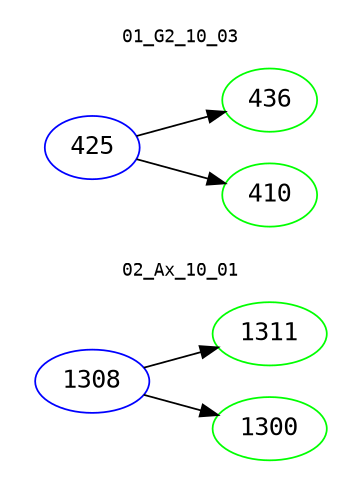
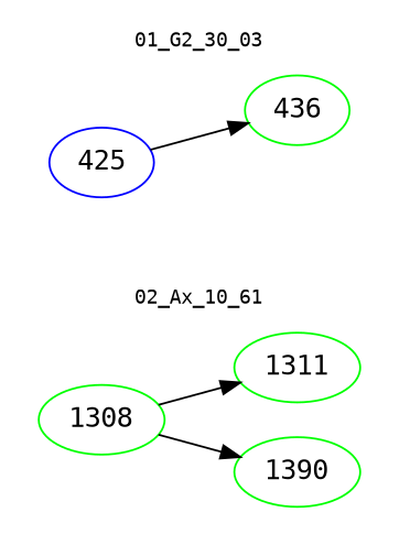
  digraph {
    fontname="DejaVu Sans Mono"
    rankdir=LR
    node [color=green fontname="DejaVu Sans Mono"]
    edge [color=black fontname="DejaVu Sans Mono"]
-   n1 [color=blue label=1308]
-   n2 [label=1300]
+   n1 [label=1308]
+   n2 [label=1390]
    n3 [label=1311]
    n4 [color=blue label=425]
-   n5 [label=410]
    n6 [label=436]
    subgraph cluster_1 {
      color=white
      fontsize=10
-     label="02_Ax_10_01"
+     label="02_Ax_10_61"
      n1
      n2
      n3
    }
    subgraph cluster_2 {
      color=white
      fontsize=10
-     label="01_G2_10_03"
+     label="01_G2_30_03"
      n4
-     n5
      n6
    }
    n1 -> n2
    n1 -> n3
-   n4 -> n5
    n4 -> n6
  }
